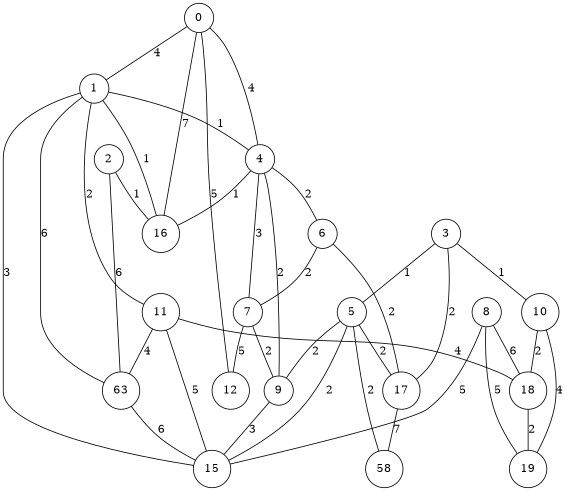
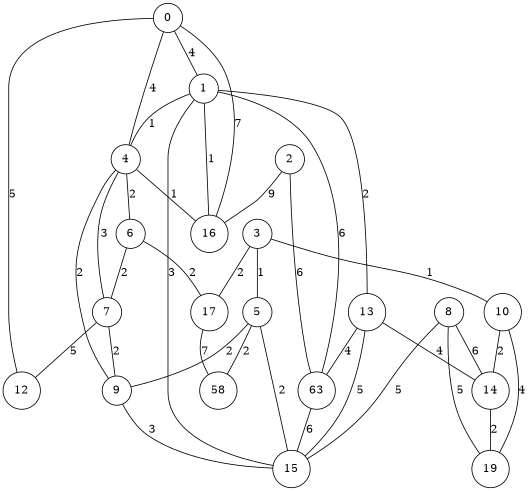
  graph {
    node [shape=circle]
    0
    4
    16
    1
    12
    7
    6
    9
    n9 [label=63]
-   11
+   11 [label=13]
    15
    17
-   14 [label=18]
+   14
    19
    2
    3
    10
    5
    n19 [label=58]
    8
    0 -- 4 [label=4]
    0 -- 16 [label=7]
    0 -- 1 [label=4]
    0 -- 12 [label=5]
    4 -- 16 [label=1]
    4 -- 7 [label=3]
    4 -- 6 [label=2]
    4 -- 9 [label=2]
    1 -- 4 [label=1]
    1 -- 16 [label=1]
    1 -- n9 [label=6]
    1 -- 11 [label=2]
    1 -- 15 [label=3]
    7 -- 12 [label=5]
    7 -- 9 [label=2]
    6 -- 7 [label=2]
    6 -- 17 [label=2]
    9 -- 15 [label=3]
    n9 -- 15 [label=6]
    11 -- n9 [label=4]
    11 -- 15 [label=5]
    11 -- 14 [label=4]
    17 -- n19 [label=7]
    14 -- 19 [label=2]
-   2 -- 16 [label=1]
+   2 -- 16 [label=9]
    2 -- n9 [label=6]
    3 -- 17 [label=2]
    3 -- 10 [label=1]
    3 -- 5 [label=1]
    10 -- 14 [label=2]
    10 -- 19 [label=4]
    5 -- 9 [label=2]
    5 -- 15 [label=2]
-   5 -- 17 [label=2]
    5 -- n19 [label=2]
    8 -- 15 [label=5]
    8 -- 14 [label=6]
    8 -- 19 [label=5]
  }
